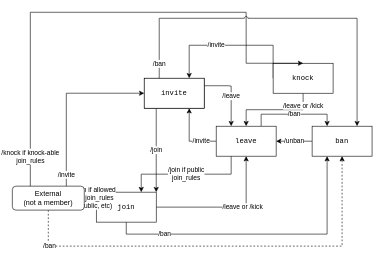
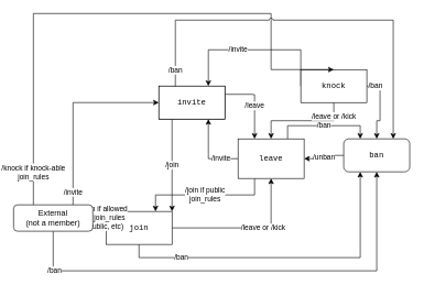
  <mxCell id="0" />
  <mxCell id="1" parent="0" />
  <mxCell id="2" value="/join" style="edgeStyle=orthogonalEdgeStyle;rounded=0;orthogonalLoop=1;jettySize=auto;html=1;" parent="1" source="4" target="7" edge="1"><mxGeometry relative="1" as="geometry"><Array as="points"><mxPoint x="260" y="240" /><mxPoint x="260" y="240" /></Array></mxGeometry></mxCell>
  <mxCell id="3" value="/leave" style="edgeStyle=orthogonalEdgeStyle;rounded=0;orthogonalLoop=1;jettySize=auto;html=1;exitX=1;exitY=0.25;exitDx=0;exitDy=0;entryX=0.25;entryY=0;entryDx=0;entryDy=0;" parent="1" source="21" target="13" edge="1"><mxGeometry x="0.107" relative="1" as="geometry"><mxPoint x="450" y="129.667" as="targetPoint" /><Array as="points"><mxPoint x="380" y="143" /><mxPoint x="385" y="143" /></Array><mxPoint as="offset" /></mxGeometry></mxCell>
  <mxCell id="4" value="invite" style="rounded=0;whiteSpace=wrap;html=1;" parent="1" vertex="1"><mxGeometry x="240" y="130" width="100" height="50" as="geometry" /></mxCell>
  <mxCell id="5" value="/leave or /kick" style="edgeStyle=orthogonalEdgeStyle;rounded=0;orthogonalLoop=1;jettySize=auto;html=1;" parent="1" source="7" target="13" edge="1"><mxGeometry x="0.226" relative="1" as="geometry"><mxPoint as="offset" /></mxGeometry></mxCell>
  <mxCell id="6" value="/ban" style="edgeStyle=orthogonalEdgeStyle;rounded=0;orthogonalLoop=1;jettySize=auto;html=1;exitX=0.5;exitY=1;exitDx=0;exitDy=0;entryX=0.25;entryY=1;entryDx=0;entryDy=0;" parent="1" source="7" target="9" edge="1"><mxGeometry x="-0.654" relative="1" as="geometry"><mxPoint as="offset" /></mxGeometry></mxCell>
  <mxCell id="7" value="join" style="rounded=0;whiteSpace=wrap;html=1;fontFamily=Courier New;" parent="1" vertex="1"><mxGeometry x="160" y="320" width="100" height="50" as="geometry" /></mxCell>
  <mxCell id="8" value="/unban" style="edgeStyle=orthogonalEdgeStyle;rounded=0;orthogonalLoop=1;jettySize=auto;html=1;exitX=0;exitY=0.5;exitDx=0;exitDy=0;entryX=1;entryY=0.5;entryDx=0;entryDy=0;" parent="1" source="9" target="13" edge="1"><mxGeometry relative="1" as="geometry" /></mxCell>
- <mxCell id="9" value="ban" style="rounded=0;whiteSpace=wrap;html=1;fontFamily=Courier New;" parent="1" vertex="1"><mxGeometry x="520" y="210" width="100" height="50" as="geometry" /></mxCell>
+ <mxCell id="9" value="ban" style="whiteSpace=wrap;html=1;fontFamily=Courier New;rounded=1;" parent="1" vertex="1"><mxGeometry x="520" y="210" width="100" height="50" as="geometry" /></mxCell>
  <mxCell id="10" value="/join if public&lt;br&gt;join_rules" style="edgeStyle=orthogonalEdgeStyle;rounded=0;orthogonalLoop=1;jettySize=auto;html=1;exitX=0.25;exitY=1;exitDx=0;exitDy=0;entryX=0.75;entryY=0;entryDx=0;entryDy=0;" parent="1" source="13" target="7" edge="1"><mxGeometry relative="1" as="geometry" /></mxCell>
  <mxCell id="11" value="/invite" style="edgeStyle=orthogonalEdgeStyle;rounded=0;orthogonalLoop=1;jettySize=auto;html=1;entryX=0.75;entryY=1;entryDx=0;entryDy=0;" parent="1" source="13" target="21" edge="1"><mxGeometry x="-0.5" relative="1" as="geometry"><mxPoint as="offset" /></mxGeometry></mxCell>
  <mxCell id="12" value="/ban" style="edgeStyle=orthogonalEdgeStyle;rounded=0;orthogonalLoop=1;jettySize=auto;html=1;exitX=0.75;exitY=0;exitDx=0;exitDy=0;entryX=0.25;entryY=0;entryDx=0;entryDy=0;" parent="1" source="13" target="9" edge="1"><mxGeometry relative="1" as="geometry" /></mxCell>
- <mxCell id="13" value="leave" style="rounded=0;whiteSpace=wrap;html=1;fontFamily=Courier New;" parent="1" vertex="1"><mxGeometry x="360" y="210" width="100" height="50" as="geometry" /></mxCell>
+ <mxCell id="13" value="leave" style="rounded=0;whiteSpace=wrap;html=1;fontFamily=Courier New;" parent="1" vertex="1"><mxGeometry x="360" y="210" width="100" height="60" as="geometry" /></mxCell>
  <mxCell id="14" value="/invite" style="edgeStyle=orthogonalEdgeStyle;rounded=0;orthogonalLoop=1;jettySize=auto;html=1;exitX=0.75;exitY=0;exitDx=0;exitDy=0;entryX=0;entryY=0.5;entryDx=0;entryDy=0;" parent="1" source="22" target="21" edge="1"><mxGeometry x="-0.868" relative="1" as="geometry"><mxPoint x="140" y="155" as="sourcePoint" /><mxPoint as="offset" /></mxGeometry></mxCell>
  <mxCell id="15" value="/join if allowed&lt;br&gt;by join_rules&lt;br&gt;(public, etc)" style="edgeStyle=orthogonalEdgeStyle;rounded=0;orthogonalLoop=1;jettySize=auto;html=1;exitX=1;exitY=0.5;exitDx=0;exitDy=0;" parent="1" source="22" target="7" edge="1"><mxGeometry relative="1" as="geometry"><mxPoint x="140" y="345" as="sourcePoint" /></mxGeometry></mxCell>
- <mxCell id="16" value="/ban" style="edgeStyle=orthogonalEdgeStyle;rounded=0;orthogonalLoop=1;jettySize=auto;html=1;entryX=0.5;entryY=1;entryDx=0;entryDy=0;exitX=0.5;exitY=1;exitDx=0;exitDy=0;dashed=1;" parent="1" source="22" target="9" edge="1"><mxGeometry x="-0.823" relative="1" as="geometry"><mxPoint x="140" y="425" as="sourcePoint" /><Array as="points"><mxPoint x="80" y="410" /><mxPoint x="570" y="410" /></Array><mxPoint as="offset" /></mxGeometry></mxCell>
+ <mxCell id="16" value="/ban" style="edgeStyle=orthogonalEdgeStyle;rounded=0;orthogonalLoop=1;jettySize=auto;html=1;entryX=0.5;entryY=1;entryDx=0;entryDy=0;exitX=0.5;exitY=1;exitDx=0;exitDy=0;" parent="1" source="22" target="9" edge="1"><mxGeometry x="-0.823" relative="1" as="geometry"><mxPoint x="140" y="425" as="sourcePoint" /><Array as="points"><mxPoint x="80" y="410" /><mxPoint x="570" y="410" /></Array><mxPoint as="offset" /></mxGeometry></mxCell>
  <mxCell id="17" value="/invite" style="edgeStyle=orthogonalEdgeStyle;rounded=0;orthogonalLoop=1;jettySize=auto;html=1;exitX=0;exitY=0.5;exitDx=0;exitDy=0;entryX=0.75;entryY=0;entryDx=0;entryDy=0;fontFamily=Helvetica;" parent="1" source="20" target="21" edge="1"><mxGeometry x="0.2" relative="1" as="geometry"><Array as="points"><mxPoint x="315" y="75" /></Array><mxPoint as="offset" /></mxGeometry></mxCell>
  <mxCell id="18" value="/leave or /kick" style="edgeStyle=orthogonalEdgeStyle;rounded=0;orthogonalLoop=1;jettySize=auto;html=1;exitX=0.5;exitY=1;exitDx=0;exitDy=0;entryX=0.5;entryY=0;entryDx=0;entryDy=0;fontFamily=Helvetica;" parent="1" source="20" target="13" edge="1"><mxGeometry x="-0.714" relative="1" as="geometry"><mxPoint as="offset" /></mxGeometry></mxCell>
+ <mxCell id="19" value="/ban" style="edgeStyle=orthogonalEdgeStyle;rounded=0;orthogonalLoop=1;jettySize=auto;html=1;exitX=1;exitY=0.5;exitDx=0;exitDy=0;entryX=0.5;entryY=0;entryDx=0;entryDy=0;fontFamily=Helvetica;" parent="1" source="20" target="9" edge="1"><mxGeometry x="-0.755" relative="1" as="geometry"><mxPoint as="offset" /></mxGeometry></mxCell>
  <mxCell id="20" value="knock" style="rounded=0;whiteSpace=wrap;html=1;fontFamily=Courier New;" parent="1" vertex="1"><mxGeometry x="455" y="105" width="100" height="50" as="geometry" /></mxCell>
  <mxCell id="21" value="invite" style="rounded=0;whiteSpace=wrap;html=1;fontFamily=Courier New;" parent="1" vertex="1"><mxGeometry x="240" y="130" width="100" height="50" as="geometry" /></mxCell>
  <mxCell id="22" value="External &lt;br&gt;(not a member)" style="rounded=1;whiteSpace=wrap;html=1;fontFamily=Helvetica;" parent="1" vertex="1"><mxGeometry x="20" y="310" width="120" height="40" as="geometry" /></mxCell>
  <mxCell id="23" value="/knock if knock-able&lt;br&gt;join_rules" style="edgeStyle=orthogonalEdgeStyle;rounded=0;orthogonalLoop=1;jettySize=auto;html=1;exitX=0.25;exitY=0;exitDx=0;exitDy=0;entryX=0.5;entryY=0;entryDx=0;entryDy=0;fontFamily=Helvetica;jumpStyle=none;jumpSize=7;" parent="1" source="22" target="20" edge="1"><mxGeometry x="-0.882" relative="1" as="geometry"><Array as="points"><mxPoint x="50" y="20" /><mxPoint x="410" y="20" /></Array><mxPoint as="offset" /></mxGeometry></mxCell>
  <mxCell id="24" value="/ban" style="edgeStyle=orthogonalEdgeStyle;rounded=0;orthogonalLoop=1;jettySize=auto;html=1;exitX=0.25;exitY=0;exitDx=0;exitDy=0;entryX=0.75;entryY=0;entryDx=0;entryDy=0;jumpStyle=arc;" parent="1" source="21" target="9" edge="1"><mxGeometry x="-0.92" relative="1" as="geometry"><Array as="points"><mxPoint x="265" y="30" /><mxPoint x="595" y="30" /></Array><mxPoint as="offset" /></mxGeometry></mxCell>
